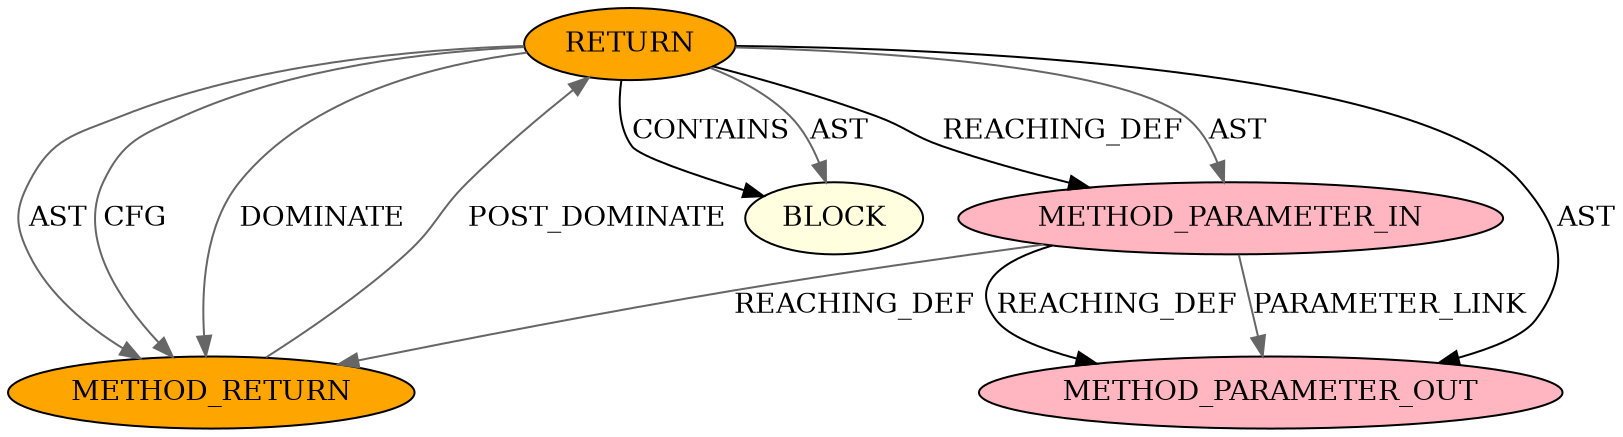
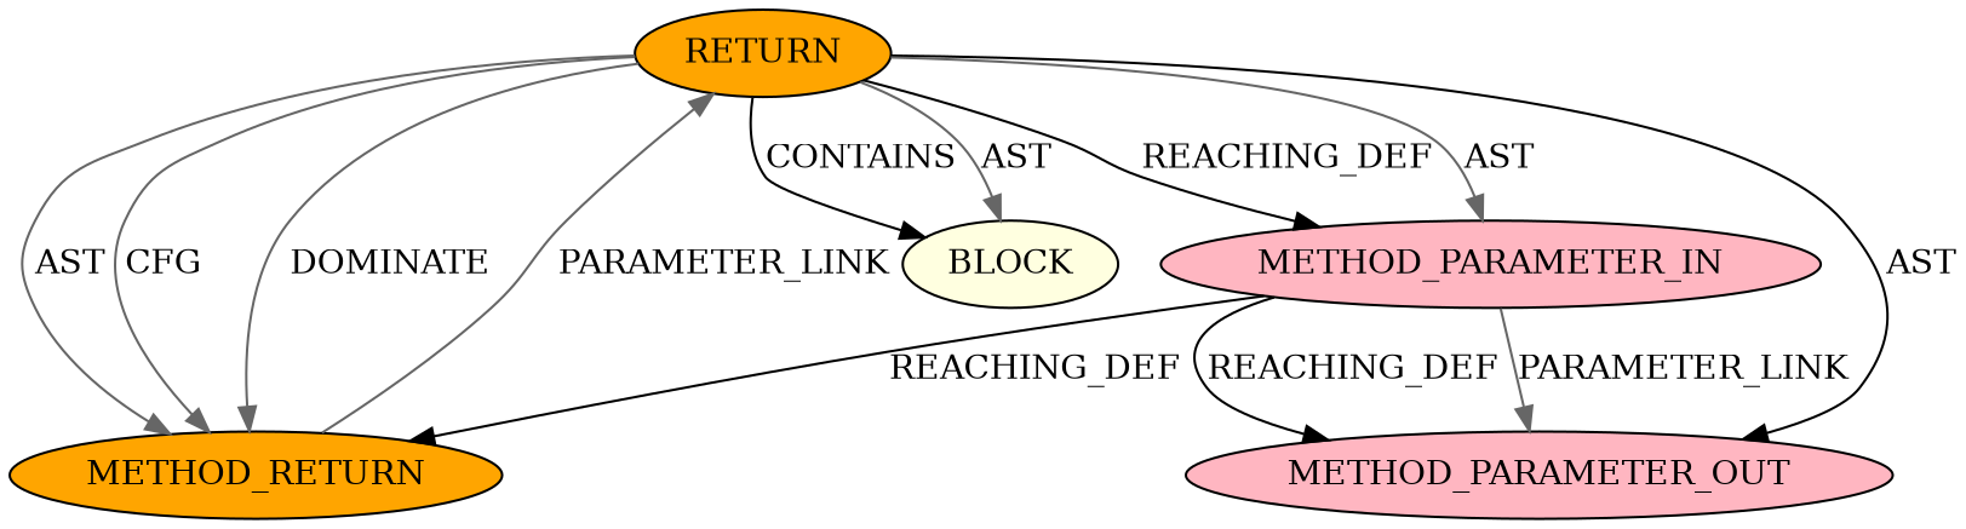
  digraph {
    node [CODE="struct sock *sk" COLUMN_NUMBER=34 EVALUATION_STRATEGY=BY_VALUE LINE_NUMBER=158 ORDER=1 TYPE_FULL_NAME="sock*" fillcolor=lightpink style=filled]
    edge [color=gray40]
    n1 [INDEX=1 IS_VARIADIC=false NAME=sk label=METHOD_PARAMETER_OUT]
    n2 [AST_PARENT_FULL_NAME="tls.h:<global>" AST_PARENT_TYPE=TYPE_DECL CODE="void tls_sw_release_resources_rx(struct sock *sk);" COLUMN_NUMBER=6 COLUMN_NUMBER_END=49 FILENAME="tls.h" FULL_NAME=tls_sw_release_resources_rx IS_EXTERNAL=false LINE_NUMBER_END=158 NAME=tls_sw_release_resources_rx ORDER=30 SIGNATURE="void tls_sw_release_resources_rx (sock*)" fillcolor=orange label=RETURN EVALUATION_STRATEGY="" TYPE_FULL_NAME=""]
    n3 [CODE=RET COLUMN_NUMBER=6 ORDER=3 TYPE_FULL_NAME=void fillcolor=orange label=METHOD_RETURN]
    n4 [ARGUMENT_INDEX=-1 CODE="<empty>" ORDER=2 TYPE_FULL_NAME="<empty>" fillcolor=lightyellow label=BLOCK COLUMN_NUMBER="" EVALUATION_STRATEGY="" LINE_NUMBER=""]
    n5 [INDEX=1 IS_VARIADIC=false NAME=sk label=METHOD_PARAMETER_IN]
    n2 -> n1 [color=black label=AST]
    n2 -> n3 [label=CFG]
    n2 -> n3 [label=DOMINATE]
    n2 -> n3 [label=AST]
    n2 -> n4 [color=black label=CONTAINS]
    n2 -> n4 [label=AST]
    n2 -> n5 [color=black label=REACHING_DEF]
    n2 -> n5 [label=AST]
-   n3 -> n2 [label=POST_DOMINATE]
+   n3 -> n2 [label=PARAMETER_LINK]
    n5 -> n1 [label=PARAMETER_LINK]
    n5 -> n1 [VARIABLE=sk color=black label=REACHING_DEF]
-   n5 -> n3 [VARIABLE=sk label=REACHING_DEF]
+   n5 -> n3 [VARIABLE=sk color=black label=REACHING_DEF]
  }
